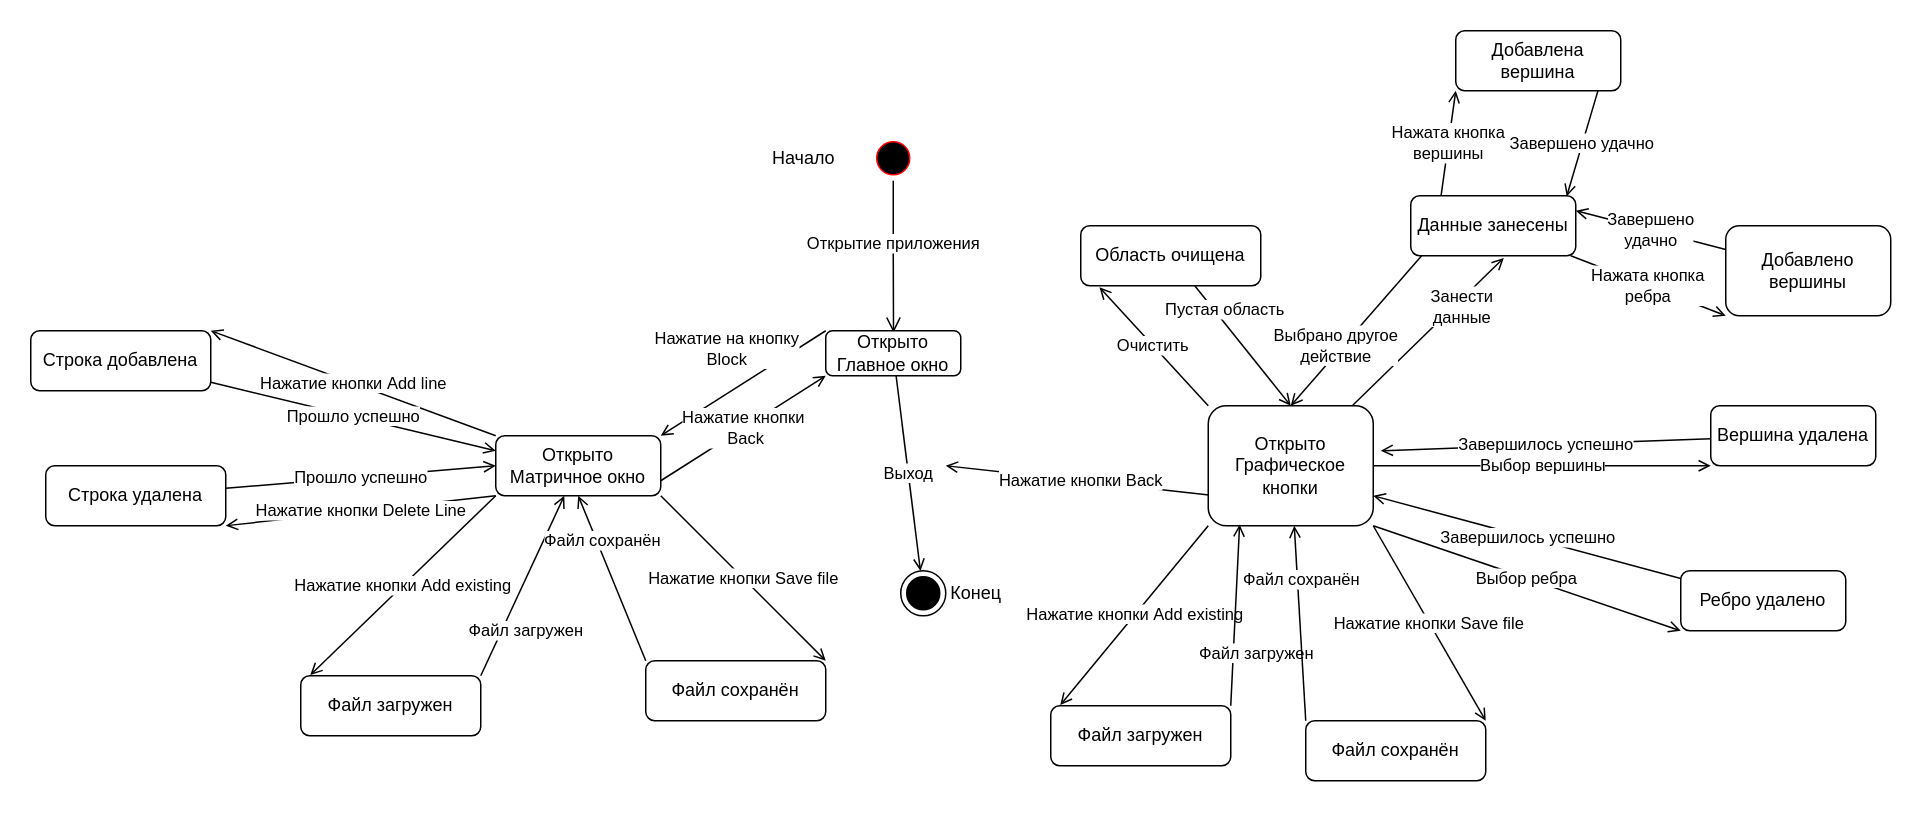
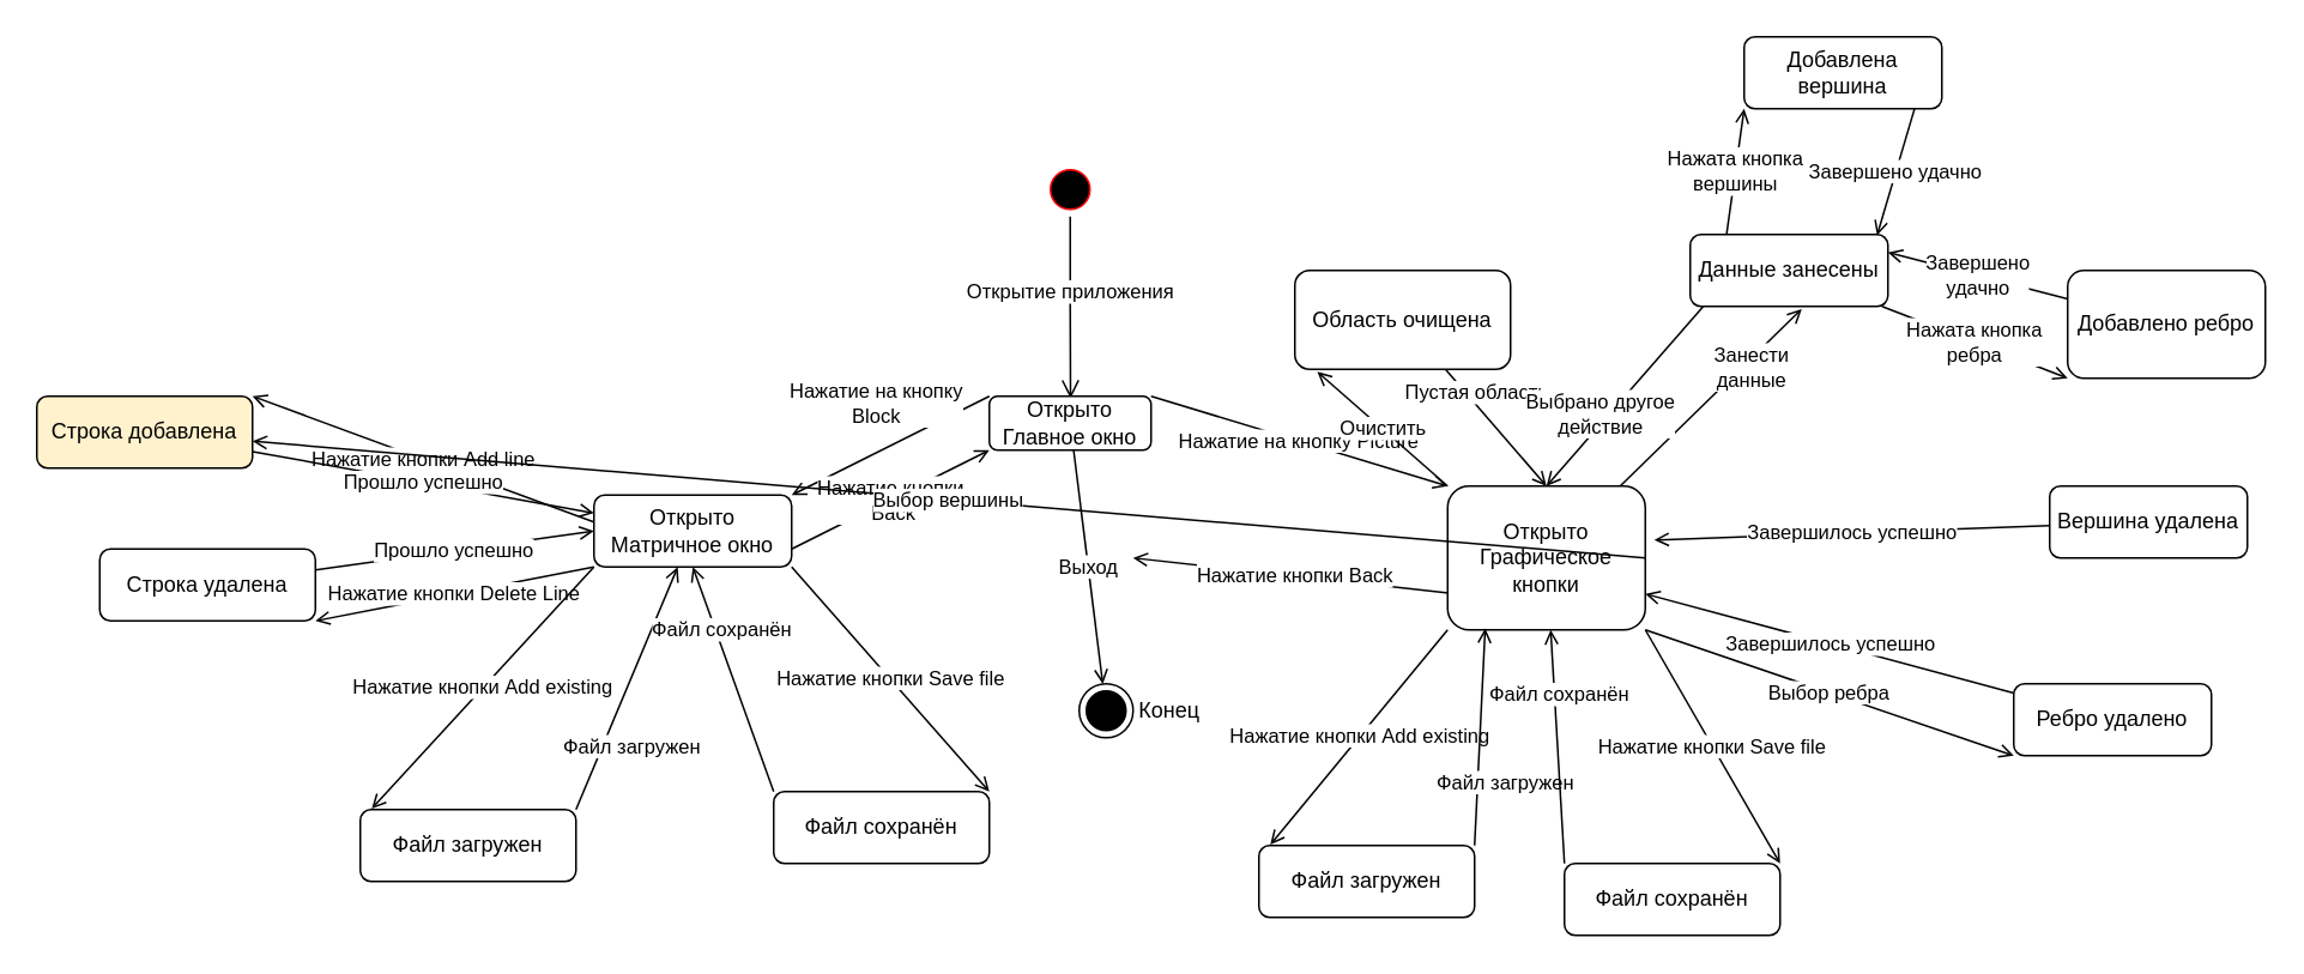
  <mxCell id="0" />
  <mxCell id="1" parent="0" />
  <mxCell id="2" value="" style="ellipse;html=1;shape=endState;fillColor=#000000;strokeColor=#000000;" vertex="1" parent="1"><mxGeometry x="600" y="380" width="30" height="30" as="geometry" /></mxCell>
  <mxCell id="3" value="" style="ellipse;html=1;shape=startState;fillColor=#000000;strokeColor=#ff0000;" vertex="1" parent="1"><mxGeometry x="580" y="90" width="30" height="30" as="geometry" /></mxCell>
  <mxCell id="4" value="Открытие приложения" style="edgeStyle=orthogonalEdgeStyle;html=1;verticalAlign=bottom;endArrow=open;endSize=8;strokeColor=#000000;rounded=0;entryX=0.502;entryY=0.042;entryDx=0;entryDy=0;entryPerimeter=0;" edge="1" source="3" parent="1" target="10"><mxGeometry relative="1" as="geometry"><mxPoint x="585" y="270" as="targetPoint" /></mxGeometry></mxCell>
- <mxCell id="5" value="Начало" style="text;html=1;align=center;verticalAlign=middle;resizable=0;points=[];autosize=1;strokeColor=none;fillColor=none;" vertex="1" parent="1"><mxGeometry x="500" y="90" width="70" height="30" as="geometry" /></mxCell>
  <mxCell id="6" value="Конец" style="text;html=1;align=center;verticalAlign=middle;resizable=0;points=[];autosize=1;strokeColor=none;fillColor=none;" vertex="1" parent="1"><mxGeometry x="620" y="380" width="60" height="30" as="geometry" /></mxCell>
+ <mxCell id="7" value="Нажатие на кнопку Picture" style="edgeStyle=none;rounded=0;orthogonalLoop=1;jettySize=auto;html=1;entryX=0;entryY=0;entryDx=0;entryDy=0;strokeColor=#000000;endArrow=open;endFill=0;exitX=1;exitY=0;exitDx=0;exitDy=0;" edge="1" parent="1" source="10" target="16"><mxGeometry relative="1" as="geometry" /></mxCell>
  <mxCell id="8" value="&lt;div&gt;Нажатие на кнопку &lt;br&gt;&lt;/div&gt;&lt;div&gt;Block&lt;/div&gt;" style="edgeStyle=none;rounded=0;orthogonalLoop=1;jettySize=auto;html=1;entryX=1;entryY=0;entryDx=0;entryDy=0;strokeColor=#000000;endArrow=open;endFill=0;exitX=0;exitY=0;exitDx=0;exitDy=0;" edge="1" parent="1" source="10" target="22"><mxGeometry x="-0.05" y="-25" relative="1" as="geometry"><mxPoint as="offset" /></mxGeometry></mxCell>
  <mxCell id="9" value="Выход" style="edgeStyle=none;rounded=0;orthogonalLoop=1;jettySize=auto;html=1;strokeColor=#000000;endArrow=open;endFill=0;" edge="1" parent="1" source="10" target="2"><mxGeometry relative="1" as="geometry" /></mxCell>
  <mxCell id="10" value="Открыто Главное окно" style="rounded=1;whiteSpace=wrap;html=1;strokeColor=#000000;" vertex="1" parent="1"><mxGeometry x="550" y="220" width="90" height="30" as="geometry" /></mxCell>
  <mxCell id="11" value="Нажатие кнопки Back" style="edgeStyle=none;rounded=0;orthogonalLoop=1;jettySize=auto;html=1;strokeColor=#000000;endArrow=open;endFill=0;exitX=0.045;exitY=0.75;exitDx=0;exitDy=0;exitPerimeter=0;" edge="1" parent="1" source="16"><mxGeometry relative="1" as="geometry"><mxPoint x="630" y="310" as="targetPoint" /></mxGeometry></mxCell>
  <mxCell id="12" value="Очистить" style="edgeStyle=none;rounded=0;orthogonalLoop=1;jettySize=auto;html=1;entryX=0.104;entryY=1.025;entryDx=0;entryDy=0;entryPerimeter=0;strokeColor=#000000;endArrow=open;endFill=0;exitX=0;exitY=0;exitDx=0;exitDy=0;" edge="1" parent="1" source="16" target="38"><mxGeometry relative="1" as="geometry" /></mxCell>
  <mxCell id="13" value="Выбор ребра" style="edgeStyle=none;rounded=0;orthogonalLoop=1;jettySize=auto;html=1;entryX=0;entryY=1;entryDx=0;entryDy=0;strokeColor=#000000;endArrow=open;endFill=0;exitX=1;exitY=1;exitDx=0;exitDy=0;" edge="1" parent="1" source="16" target="40"><mxGeometry relative="1" as="geometry" /></mxCell>
  <mxCell id="14" style="edgeStyle=none;rounded=0;orthogonalLoop=1;jettySize=auto;html=1;entryX=0.564;entryY=1.037;entryDx=0;entryDy=0;strokeColor=#000000;endArrow=open;endFill=0;entryPerimeter=0;" edge="1" parent="1" source="16" target="47"><mxGeometry relative="1" as="geometry" /></mxCell>
  <mxCell id="15" value="&lt;div&gt;Занести &lt;br&gt;&lt;/div&gt;&lt;div&gt;данные&lt;/div&gt;" style="edgeLabel;html=1;align=center;verticalAlign=middle;resizable=0;points=[];" vertex="1" connectable="0" parent="14"><mxGeometry x="0.384" y="-3" relative="1" as="geometry"><mxPoint as="offset" /></mxGeometry></mxCell>
  <mxCell id="16" value="Открыто Графическое кнопки" style="rounded=1;whiteSpace=wrap;html=1;strokeColor=#000000;" vertex="1" parent="1"><mxGeometry x="805" y="270" width="110" height="80" as="geometry" /></mxCell>
  <mxCell id="17" value="Нажатие кнопки Add line" style="edgeStyle=none;rounded=0;orthogonalLoop=1;jettySize=auto;html=1;entryX=1;entryY=0;entryDx=0;entryDy=0;strokeColor=#000000;endArrow=open;endFill=0;" edge="1" parent="1" source="22" target="24"><mxGeometry relative="1" as="geometry"><Array as="points"><mxPoint x="330" y="290" /></Array></mxGeometry></mxCell>
  <mxCell id="18" value="Нажатие кнопки Delete Line" style="edgeStyle=none;rounded=0;orthogonalLoop=1;jettySize=auto;html=1;entryX=1;entryY=1;entryDx=0;entryDy=0;strokeColor=#000000;endArrow=open;endFill=0;exitX=0;exitY=1;exitDx=0;exitDy=0;" edge="1" parent="1" source="22" target="26"><mxGeometry relative="1" as="geometry" /></mxCell>
  <mxCell id="19" value="Нажатие кнопки Add existing" style="edgeStyle=none;rounded=0;orthogonalLoop=1;jettySize=auto;html=1;entryX=0.053;entryY=-0.011;entryDx=0;entryDy=0;strokeColor=#000000;endArrow=open;endFill=0;entryPerimeter=0;exitX=0;exitY=1;exitDx=0;exitDy=0;" edge="1" parent="1" source="22" target="28"><mxGeometry relative="1" as="geometry" /></mxCell>
  <mxCell id="20" value="Нажатие кнопки Save file" style="edgeStyle=none;rounded=0;orthogonalLoop=1;jettySize=auto;html=1;entryX=1;entryY=0;entryDx=0;entryDy=0;strokeColor=#000000;endArrow=open;endFill=0;exitX=1;exitY=1;exitDx=0;exitDy=0;" edge="1" parent="1" source="22" target="30"><mxGeometry relative="1" as="geometry" /></mxCell>
  <mxCell id="21" value="&lt;div&gt;Нажатие кнопки&lt;/div&gt;&lt;div&gt;&amp;nbsp;Back&lt;/div&gt;" style="edgeStyle=none;rounded=0;orthogonalLoop=1;jettySize=auto;html=1;entryX=0;entryY=1;entryDx=0;entryDy=0;strokeColor=#000000;endArrow=open;endFill=0;exitX=1;exitY=0.75;exitDx=0;exitDy=0;" edge="1" parent="1" source="22" target="10"><mxGeometry relative="1" as="geometry" /></mxCell>
- <mxCell id="22" value="Открыто Матричное окно" style="rounded=1;whiteSpace=wrap;html=1;strokeColor=#000000;" vertex="1" parent="1"><mxGeometry x="330" y="290" width="110" height="40" as="geometry" /></mxCell>
+ <mxCell id="22" value="Открыто Матричное окно" style="rounded=1;whiteSpace=wrap;html=1;strokeColor=#000000;" vertex="1" parent="1"><mxGeometry x="330" y="275" width="110" height="40" as="geometry" /></mxCell>
  <mxCell id="23" value="Прошло успешно" style="edgeStyle=none;rounded=0;orthogonalLoop=1;jettySize=auto;html=1;entryX=0;entryY=0.25;entryDx=0;entryDy=0;strokeColor=#000000;endArrow=open;endFill=0;" edge="1" parent="1" source="24" target="22"><mxGeometry relative="1" as="geometry" /></mxCell>
- <mxCell id="24" value="Строка добавлена" style="rounded=1;whiteSpace=wrap;html=1;strokeColor=#000000;" vertex="1" parent="1"><mxGeometry x="20" y="220" width="120" height="40" as="geometry" /></mxCell>
+ <mxCell id="24" value="Строка добавлена" style="rounded=1;whiteSpace=wrap;html=1;strokeColor=#000000;fillColor=#fff2cc;" vertex="1" parent="1"><mxGeometry x="20" y="220" width="120" height="40" as="geometry" /></mxCell>
  <mxCell id="25" value="Прошло успешно" style="edgeStyle=none;rounded=0;orthogonalLoop=1;jettySize=auto;html=1;entryX=0;entryY=0.5;entryDx=0;entryDy=0;strokeColor=#000000;endArrow=open;endFill=0;" edge="1" parent="1" source="26" target="22"><mxGeometry relative="1" as="geometry" /></mxCell>
- <mxCell id="26" value="Строка удалена" style="rounded=1;whiteSpace=wrap;html=1;strokeColor=#000000;" vertex="1" parent="1"><mxGeometry x="30" y="310" width="120" height="40" as="geometry" /></mxCell>
+ <mxCell id="26" value="Строка удалена" style="rounded=1;whiteSpace=wrap;html=1;strokeColor=#000000;" vertex="1" parent="1"><mxGeometry x="55" y="305" width="120" height="40" as="geometry" /></mxCell>
  <mxCell id="27" value="Файл загружен" style="edgeStyle=none;rounded=0;orthogonalLoop=1;jettySize=auto;html=1;strokeColor=#000000;endArrow=open;endFill=0;exitX=1;exitY=0;exitDx=0;exitDy=0;" edge="1" parent="1" source="28" target="22"><mxGeometry x="-0.398" y="-15" relative="1" as="geometry"><mxPoint as="offset" /></mxGeometry></mxCell>
  <mxCell id="28" value="Файл загружен" style="rounded=1;whiteSpace=wrap;html=1;strokeColor=#000000;" vertex="1" parent="1"><mxGeometry x="200" y="450" width="120" height="40" as="geometry" /></mxCell>
  <mxCell id="29" value="Файл сохранён" style="edgeStyle=none;rounded=0;orthogonalLoop=1;jettySize=auto;html=1;strokeColor=#000000;endArrow=open;endFill=0;entryX=0.5;entryY=1;entryDx=0;entryDy=0;exitX=0;exitY=0;exitDx=0;exitDy=0;" edge="1" parent="1" source="30" target="22"><mxGeometry x="0.437" y="-3" relative="1" as="geometry"><mxPoint x="470" y="410" as="targetPoint" /><mxPoint as="offset" /></mxGeometry></mxCell>
  <mxCell id="30" value="Файл сохранён" style="rounded=1;whiteSpace=wrap;html=1;strokeColor=#000000;" vertex="1" parent="1"><mxGeometry x="430" y="440" width="120" height="40" as="geometry" /></mxCell>
  <mxCell id="31" value="Нажатие кнопки Add existing" style="edgeStyle=none;rounded=0;orthogonalLoop=1;jettySize=auto;html=1;entryX=0.053;entryY=-0.011;entryDx=0;entryDy=0;strokeColor=#000000;endArrow=open;endFill=0;entryPerimeter=0;exitX=0;exitY=1;exitDx=0;exitDy=0;" edge="1" parent="1" target="34" source="16"><mxGeometry relative="1" as="geometry"><mxPoint x="830" y="350" as="sourcePoint" /></mxGeometry></mxCell>
  <mxCell id="32" value="Нажатие кнопки Save file" style="edgeStyle=none;rounded=0;orthogonalLoop=1;jettySize=auto;html=1;entryX=1;entryY=0;entryDx=0;entryDy=0;strokeColor=#000000;endArrow=open;endFill=0;exitX=1;exitY=1;exitDx=0;exitDy=0;" edge="1" parent="1" target="36" source="16"><mxGeometry relative="1" as="geometry"><mxPoint x="940" y="350" as="sourcePoint" /></mxGeometry></mxCell>
  <mxCell id="33" value="Файл загружен" style="edgeStyle=none;rounded=0;orthogonalLoop=1;jettySize=auto;html=1;strokeColor=#000000;endArrow=open;endFill=0;exitX=1;exitY=0;exitDx=0;exitDy=0;entryX=0.19;entryY=0.989;entryDx=0;entryDy=0;entryPerimeter=0;" edge="1" parent="1" source="34" target="16"><mxGeometry x="-0.398" y="-15" relative="1" as="geometry"><mxPoint x="875.714" y="350" as="targetPoint" /><mxPoint as="offset" /></mxGeometry></mxCell>
  <mxCell id="34" value="Файл загружен" style="rounded=1;whiteSpace=wrap;html=1;strokeColor=#000000;" vertex="1" parent="1"><mxGeometry x="700" y="470" width="120" height="40" as="geometry" /></mxCell>
  <mxCell id="35" value="Файл сохранён" style="edgeStyle=none;rounded=0;orthogonalLoop=1;jettySize=auto;html=1;strokeColor=#000000;endArrow=open;endFill=0;exitX=0;exitY=0;exitDx=0;exitDy=0;" edge="1" parent="1" source="36" target="16"><mxGeometry x="0.437" y="-3" relative="1" as="geometry"><mxPoint x="885" y="350" as="targetPoint" /><mxPoint as="offset" /></mxGeometry></mxCell>
  <mxCell id="36" value="Файл сохранён" style="rounded=1;whiteSpace=wrap;html=1;strokeColor=#000000;" vertex="1" parent="1"><mxGeometry x="870" y="480" width="120" height="40" as="geometry" /></mxCell>
  <mxCell id="37" value="Пустая область" style="edgeStyle=none;rounded=0;orthogonalLoop=1;jettySize=auto;html=1;entryX=0.5;entryY=0;entryDx=0;entryDy=0;strokeColor=#000000;endArrow=open;endFill=0;" edge="1" parent="1" source="38" target="16"><mxGeometry x="-0.517" y="5" relative="1" as="geometry"><mxPoint as="offset" /></mxGeometry></mxCell>
- <mxCell id="38" value="Область очищена" style="rounded=1;whiteSpace=wrap;html=1;strokeColor=#000000;" vertex="1" parent="1"><mxGeometry x="720" y="150" width="120" height="40" as="geometry" /></mxCell>
+ <mxCell id="38" value="Область очищена" style="rounded=1;whiteSpace=wrap;html=1;strokeColor=#000000;" vertex="1" parent="1"><mxGeometry x="720" y="150" width="120" height="55" as="geometry" /></mxCell>
  <mxCell id="39" value="Завершилось успешно" style="edgeStyle=none;rounded=0;orthogonalLoop=1;jettySize=auto;html=1;entryX=1;entryY=0.75;entryDx=0;entryDy=0;strokeColor=#000000;endArrow=open;endFill=0;" edge="1" parent="1" source="40" target="16"><mxGeometry relative="1" as="geometry" /></mxCell>
  <mxCell id="40" value="Ребро удалено" style="rounded=1;whiteSpace=wrap;html=1;strokeColor=#000000;" vertex="1" parent="1"><mxGeometry x="1120" y="380" width="110" height="40" as="geometry" /></mxCell>
- <mxCell id="41" value="Выбор вершины" style="edgeStyle=none;rounded=0;orthogonalLoop=1;jettySize=auto;html=1;entryX=0;entryY=1;entryDx=0;entryDy=0;strokeColor=#000000;endArrow=open;endFill=0;exitX=1;exitY=0.5;exitDx=0;exitDy=0;" edge="1" parent="1" target="43" source="16"><mxGeometry relative="1" as="geometry"><mxPoint x="950" y="210" as="sourcePoint" /></mxGeometry></mxCell>
+ <mxCell id="41" value="Выбор вершины" style="edgeStyle=none;rounded=0;orthogonalLoop=1;jettySize=auto;html=1;strokeColor=#000000;endArrow=open;endFill=0;exitX=1;exitY=0.5;exitDx=0;exitDy=0;" edge="1" parent="1" target="24" source="16"><mxGeometry relative="1" as="geometry"><mxPoint x="950" y="210" as="sourcePoint" /></mxGeometry></mxCell>
  <mxCell id="42" value="Завершилось успешно" style="edgeStyle=none;rounded=0;orthogonalLoop=1;jettySize=auto;html=1;strokeColor=#000000;endArrow=open;endFill=0;" edge="1" parent="1" source="43"><mxGeometry relative="1" as="geometry"><mxPoint x="920" y="300" as="targetPoint" /></mxGeometry></mxCell>
  <mxCell id="43" value="Вершина удалена" style="rounded=1;whiteSpace=wrap;html=1;strokeColor=#000000;" vertex="1" parent="1"><mxGeometry x="1140" y="270" width="110" height="40" as="geometry" /></mxCell>
  <mxCell id="44" value="&lt;div&gt;Выбрано другое &lt;br&gt;&lt;/div&gt;&lt;div&gt;действие&lt;/div&gt;" style="edgeStyle=none;rounded=0;orthogonalLoop=1;jettySize=auto;html=1;entryX=0.5;entryY=0;entryDx=0;entryDy=0;strokeColor=#000000;endArrow=open;endFill=0;exitX=0.066;exitY=1.001;exitDx=0;exitDy=0;exitPerimeter=0;" edge="1" parent="1" source="47" target="16"><mxGeometry x="0.248" y="-4" relative="1" as="geometry"><mxPoint as="offset" /></mxGeometry></mxCell>
  <mxCell id="45" value="&lt;div&gt;Нажата кнопка &lt;br&gt;&lt;/div&gt;&lt;div&gt;ребра&lt;/div&gt;" style="edgeStyle=none;rounded=0;orthogonalLoop=1;jettySize=auto;html=1;entryX=0;entryY=1;entryDx=0;entryDy=0;strokeColor=#000000;endArrow=open;endFill=0;" edge="1" parent="1" source="47" target="51"><mxGeometry relative="1" as="geometry" /></mxCell>
  <mxCell id="46" value="&lt;div&gt;Нажата кнопка &lt;br&gt;&lt;/div&gt;&lt;div&gt;вершины&lt;/div&gt;" style="edgeStyle=none;rounded=0;orthogonalLoop=1;jettySize=auto;html=1;strokeColor=#000000;endArrow=open;endFill=0;exitX=0.183;exitY=0.013;exitDx=0;exitDy=0;exitPerimeter=0;entryX=0;entryY=1;entryDx=0;entryDy=0;" edge="1" parent="1" source="47" target="49"><mxGeometry relative="1" as="geometry" /></mxCell>
  <mxCell id="47" value="Данные занесены" style="rounded=1;whiteSpace=wrap;html=1;strokeColor=#000000;" vertex="1" parent="1"><mxGeometry x="940" y="130" width="110" height="40" as="geometry" /></mxCell>
  <mxCell id="48" value="Завершено удачно" style="edgeStyle=none;rounded=0;orthogonalLoop=1;jettySize=auto;html=1;entryX=0.945;entryY=0.013;entryDx=0;entryDy=0;entryPerimeter=0;strokeColor=#000000;endArrow=open;endFill=0;exitX=0.863;exitY=0.989;exitDx=0;exitDy=0;exitPerimeter=0;" edge="1" parent="1" source="49" target="47"><mxGeometry relative="1" as="geometry" /></mxCell>
  <mxCell id="49" value="Добавлена вершина" style="rounded=1;whiteSpace=wrap;html=1;strokeColor=#000000;" vertex="1" parent="1"><mxGeometry x="970" y="20" width="110" height="40" as="geometry" /></mxCell>
  <mxCell id="50" value="&lt;div&gt;Завершено &lt;br&gt;&lt;/div&gt;&lt;div&gt;удачно&lt;/div&gt;" style="edgeStyle=none;rounded=0;orthogonalLoop=1;jettySize=auto;html=1;entryX=1;entryY=0.25;entryDx=0;entryDy=0;strokeColor=#000000;endArrow=open;endFill=0;" edge="1" parent="1" source="51" target="47"><mxGeometry relative="1" as="geometry" /></mxCell>
- <mxCell id="51" value="Добавлено вершины" style="rounded=1;whiteSpace=wrap;html=1;strokeColor=#000000;" vertex="1" parent="1"><mxGeometry x="1150" y="150" width="110" height="60" as="geometry" /></mxCell>
+ <mxCell id="51" value="Добавлено ребро" style="rounded=1;whiteSpace=wrap;html=1;strokeColor=#000000;" vertex="1" parent="1"><mxGeometry x="1150" y="150" width="110" height="60" as="geometry" /></mxCell>
